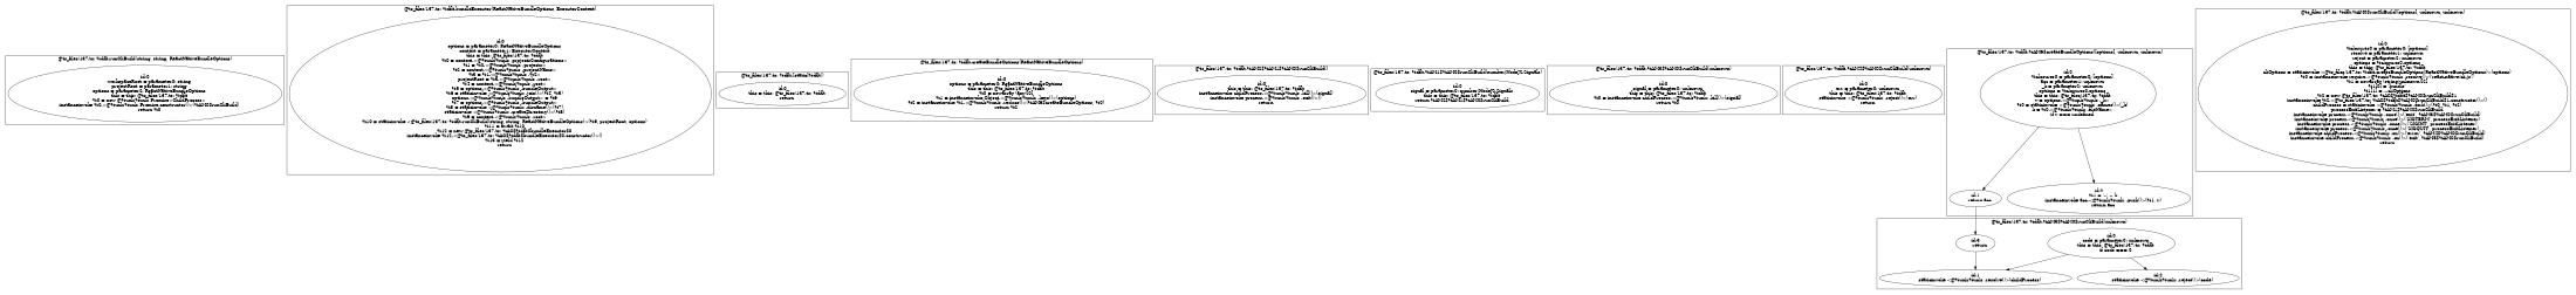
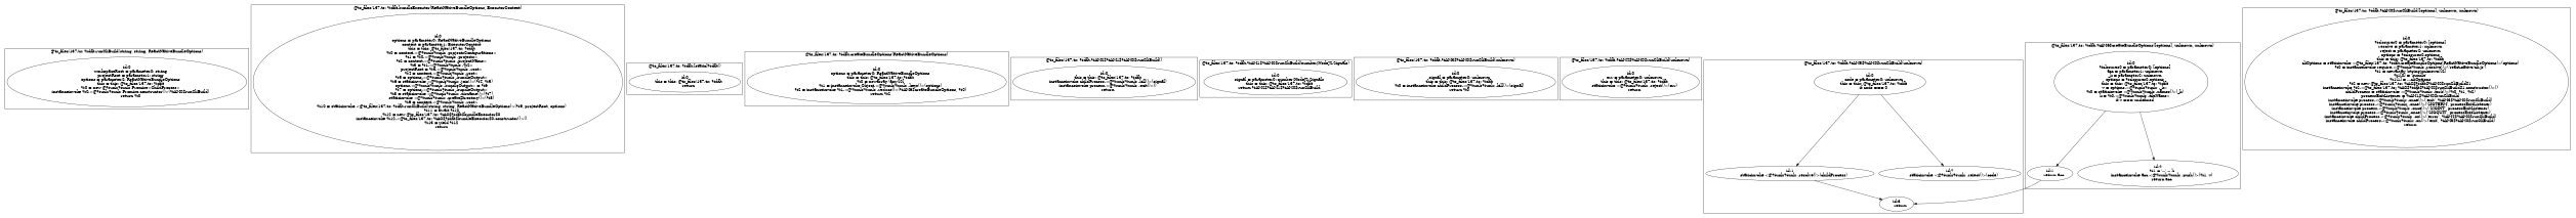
  digraph {
    n1 [label="id:0\n      workspaceRoot = parameter0: string\n      projectRoot = parameter1: string\n      options = parameter2: ReactNativeBundleOptions\n      this = this: @ts_files/137.ts: %dflt\n      %0 = new @%unk/%unk: Promise<ChildProcess>\n      instanceinvoke %0.<@%unk/%unk: Promise.constructor()>(%AM0$runCliBuild)\n      return %0"]
    n2 [label="id:0\n      options = parameter0: ReactNativeBundleOptions\n      context = parameter1: ExecutorContext\n      this = this: @ts_files/137.ts: %dflt\n      %0 = context.<@%unk/%unk: .projectsConfigurations>\n      %1 = %0.<@%unk/%unk: .projects>\n      %2 = context.<@%unk/%unk: .projectName>\n      %3 = %1.<@%unk/%unk: .%2>\n      projectRoot = %3.<@%unk/%unk: .root>\n      %4 = context.<@%unk/%unk: .root>\n      %5 = options.<@%unk/%unk: .bundleOutput>\n      %6 = staticinvoke <@%unk/%unk: .join()>(%4, %5)\n      options.<@%unk/%unk: .bundleOutput> = %6\n      %7 = options.<@%unk/%unk: .bundleOutput>\n      %8 = staticinvoke <@%unk/%unk: .dirname()>(%7)\n      staticinvoke <@%unk/%unk: .createDirectory()>(%8)\n      %9 = context.<@%unk/%unk: .root>\n      %10 = staticinvoke <@ts_files/137.ts: %dflt.runCliBuild(string, string, ReactNativeBundleOptions)>(%9, projectRoot, options)\n      %11 = await %10\n      %12 = new @ts_files/137.ts: %AC$%dflt$bundleExecutor$0\n      instanceinvoke %12.<@ts_files/137.ts: %AC$%dflt$bundleExecutor$0.constructor()>()\n      %13 = yield %12\n      return"]
    n3 [label="id:0\n      this = this: @ts_files/137.ts: %dflt\n      return"]
    n4 [label="id:0\n      options = parameter0: ReactNativeBundleOptions\n      this = this: @ts_files/137.ts: %dflt\n      %0 = newarray (any)[0]\n      %1 = instanceinvoke Object.<@%unk/%unk: .keys()>(options)\n      %2 = instanceinvoke %1.<@%unk/%unk: .reduce()>(%AM6$createBundleOptions, %0)\n      return %2"]
    n5 [label="id:0\n      this = this: @ts_files/137.ts: %dflt\n      instanceinvoke childProcess.<@%unk/%unk: .kill()>(signal)\n      instanceinvoke process.<@%unk/%unk: .exit()>()\n      return"]
    n6 [label="id:0\n      signal = parameter0: number|NodeJS.Signals\n      this = this: @ts_files/137.ts: %dflt\n      return %AM2$%AM1$%AM0$runCliBuild"]
    n7 [label="id:0\n      signal = parameter0: unknown\n      this = this: @ts_files/137.ts: %dflt\n      %0 = instanceinvoke childProcess.<@%unk/%unk: .kill()>(signal)\n      return %0"]
    n8 [label="id:0\n      err = parameter0: unknown\n      this = this: @ts_files/137.ts: %dflt\n      staticinvoke <@%unk/%unk: .reject()>(err)\n      return"]
    n9 [label="id:0\n      code = parameter0: unknown\n      this = this: @ts_files/137.ts: %dflt\n      if code === 0"]
    n10 [label="id:1\n      staticinvoke <@%unk/%unk: .resolve()>(childProcess)"]
-   n11 [label="id:2\n      staticinvoke <@%unk/%unk: .reject()>(code)"]
+   n11 [label="id:7\n      staticinvoke <@%unk/%unk: .reject()>(code)"]
    n12 [label="id:3\n      return"]
    n13 [label="id:0\n      %closures0 = parameter0: [options]\n      resolve = parameter1: unknown\n      reject = parameter2: unknown\n      options = %closures0.options\n      this = this: @ts_files/137.ts: %dflt\n      cliOptions = staticinvoke <@ts_files/137.ts: %dflt.createBundleOptions(ReactNativeBundleOptions)>(options)\n      %0 = instanceinvoke require.<@%unk/%unk: .resolve()>('react-native/cli.js')\n      %1 = newarray (string|unknown)[2]\n      %1[0] = 'bundle'\n      %1[1] = ...cliOptions\n      %2 = new @ts_files/137.ts: %AC$%dflt$%AM0$runCliBuild$1\n      instanceinvoke %2.<@ts_files/137.ts: %AC$%dflt$%AM0$runCliBuild$1.constructor()>()\n      childProcess = staticinvoke <@%unk/%unk: .fork()>(%0, %1, %2)\n      processExitListener = %AM1$%AM0$runCliBuild\n      instanceinvoke process.<@%unk/%unk: .once()>('exit', %AM3$%AM0$runCliBuild)\n      instanceinvoke process.<@%unk/%unk: .once()>('SIGTERM', processExitListener)\n      instanceinvoke process.<@%unk/%unk: .once()>('SIGINT', processExitListener)\n      instanceinvoke process.<@%unk/%unk: .once()>('SIGQUIT', processExitListener)\n      instanceinvoke childProcess.<@%unk/%unk: .on()>('error', %AM4$%AM0$runCliBuild)\n      instanceinvoke childProcess.<@%unk/%unk: .on()>('exit', %AM5$%AM0$runCliBuild)\n      return"]
    n14 [label="id:0\n      %closures0 = parameter0: [options]\n      acc = parameter1: unknown\n      _k = parameter2: unknown\n      options = %closures0.options\n      this = this: @ts_files/137.ts: %dflt\n      v = options.<@%unk/%unk: ._k>\n      %0 = staticinvoke <@%unk/%unk: .names()>(_k)\n      k = %0.<@%unk/%unk: .fileName>\n      if v === undefined"]
    n15 [label="id:1\n      return acc"]
    n16 [label="id:2\n      %1 = '--' + k\n      instanceinvoke acc.<@%unk/%unk: .push()>(%1, v)\n      return acc"]
    subgraph cluster_1 {
      label="@ts_files/137.ts: %dflt.runCliBuild(string, string, ReactNativeBundleOptions)"
      n1
    }
    subgraph cluster_2 {
      label="@ts_files/137.ts: %dflt.bundleExecutor(ReactNativeBundleOptions, ExecutorContext)"
      n2
    }
    subgraph cluster_3 {
      label="@ts_files/137.ts: %dflt.[static]%dflt()"
      n3
    }
    subgraph cluster_4 {
      label="@ts_files/137.ts: %dflt.createBundleOptions(ReactNativeBundleOptions)"
      n4
    }
    subgraph cluster_5 {
      label="@ts_files/137.ts: %dflt.%AM2$%AM1$%AM0$runCliBuild()"
      n5
    }
    subgraph cluster_6 {
      label="@ts_files/137.ts: %dflt.%AM1$%AM0$runCliBuild(number|NodeJS.Signals)"
      n6
    }
    subgraph cluster_7 {
      label="@ts_files/137.ts: %dflt.%AM3$%AM0$runCliBuild(unknown)"
      n7
    }
    subgraph cluster_8 {
      label="@ts_files/137.ts: %dflt.%AM4$%AM0$runCliBuild(unknown)"
      n8
    }
    subgraph cluster_9 {
      label="@ts_files/137.ts: %dflt.%AM5$%AM0$runCliBuild(unknown)"
      n9
      n10
      n11
      n12
    }
    subgraph cluster_10 {
      label="@ts_files/137.ts: %dflt.%AM0$runCliBuild([options], unknown, unknown)"
      n13
    }
    subgraph cluster_11 {
      label="@ts_files/137.ts: %dflt.%AM6$createBundleOptions([options], unknown, unknown)"
      n14
      n15
      n16
    }
    n9 -> n10
    n9 -> n11
-   n12 -> n10
+   n10 -> n12
    n14 -> n15
    n14 -> n16
    n15 -> n12
  }
